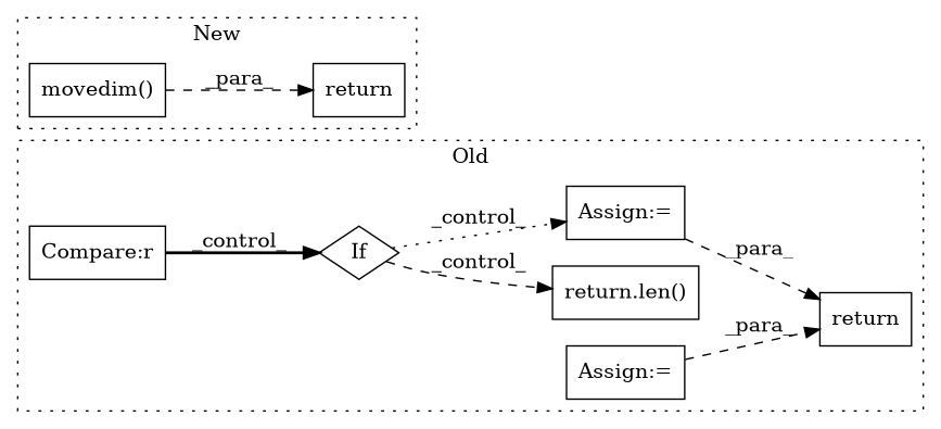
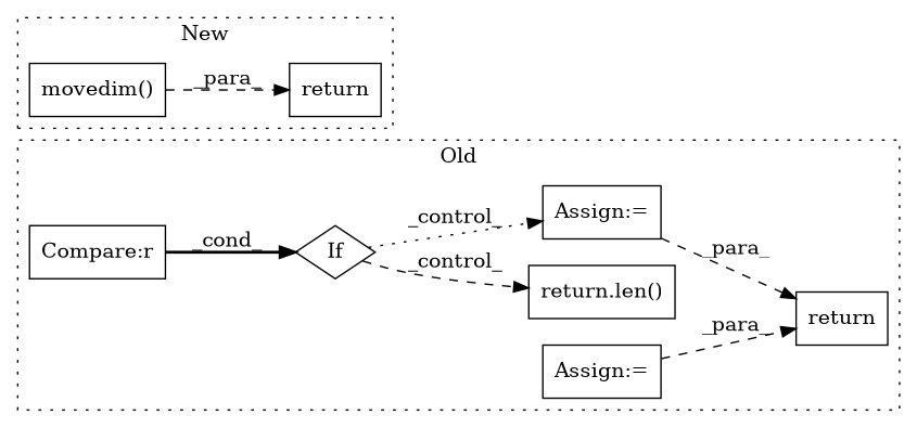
  digraph {
    rankdir=LR
    node [a=75 l=3 s=415 shape=box]
    edge [style=dashed]
    n1 [l="4,1" label="return.len()" s="485,496"]
    n2 [a=96 l=0 label=If shape=diamond]
    n3 [a=40 l=17 label="Compare:r"]
    n4 [a=68 label="Assign:=" s=443]
    n5 [a=93 l=7 label=return s=628]
    n6 [a=68 label="Assign:=" s=376]
    n7 [l="13,1" label="movedim()" s="3664,3685"]
    n8 [a=93 l=7 label=return s=3657]
    subgraph cluster_1 {
      label=Old
      style=dotted
      n1
      n2
      n3
      n4
      n5
      n6
    }
    subgraph cluster_2 {
      label=New
      style=dotted
      n7
      n8
    }
    n2 -> n1 [label=_control_]
    n2 -> n4 [label=_control_ style=dotted]
-   n3 -> n2 [label=_control_ style=bold]
+   n3 -> n2 [label=_cond_ style=bold]
    n4 -> n5 [label=_para_]
    n6 -> n5 [label=_para_]
    n7 -> n8 [label=_para_]
  }
